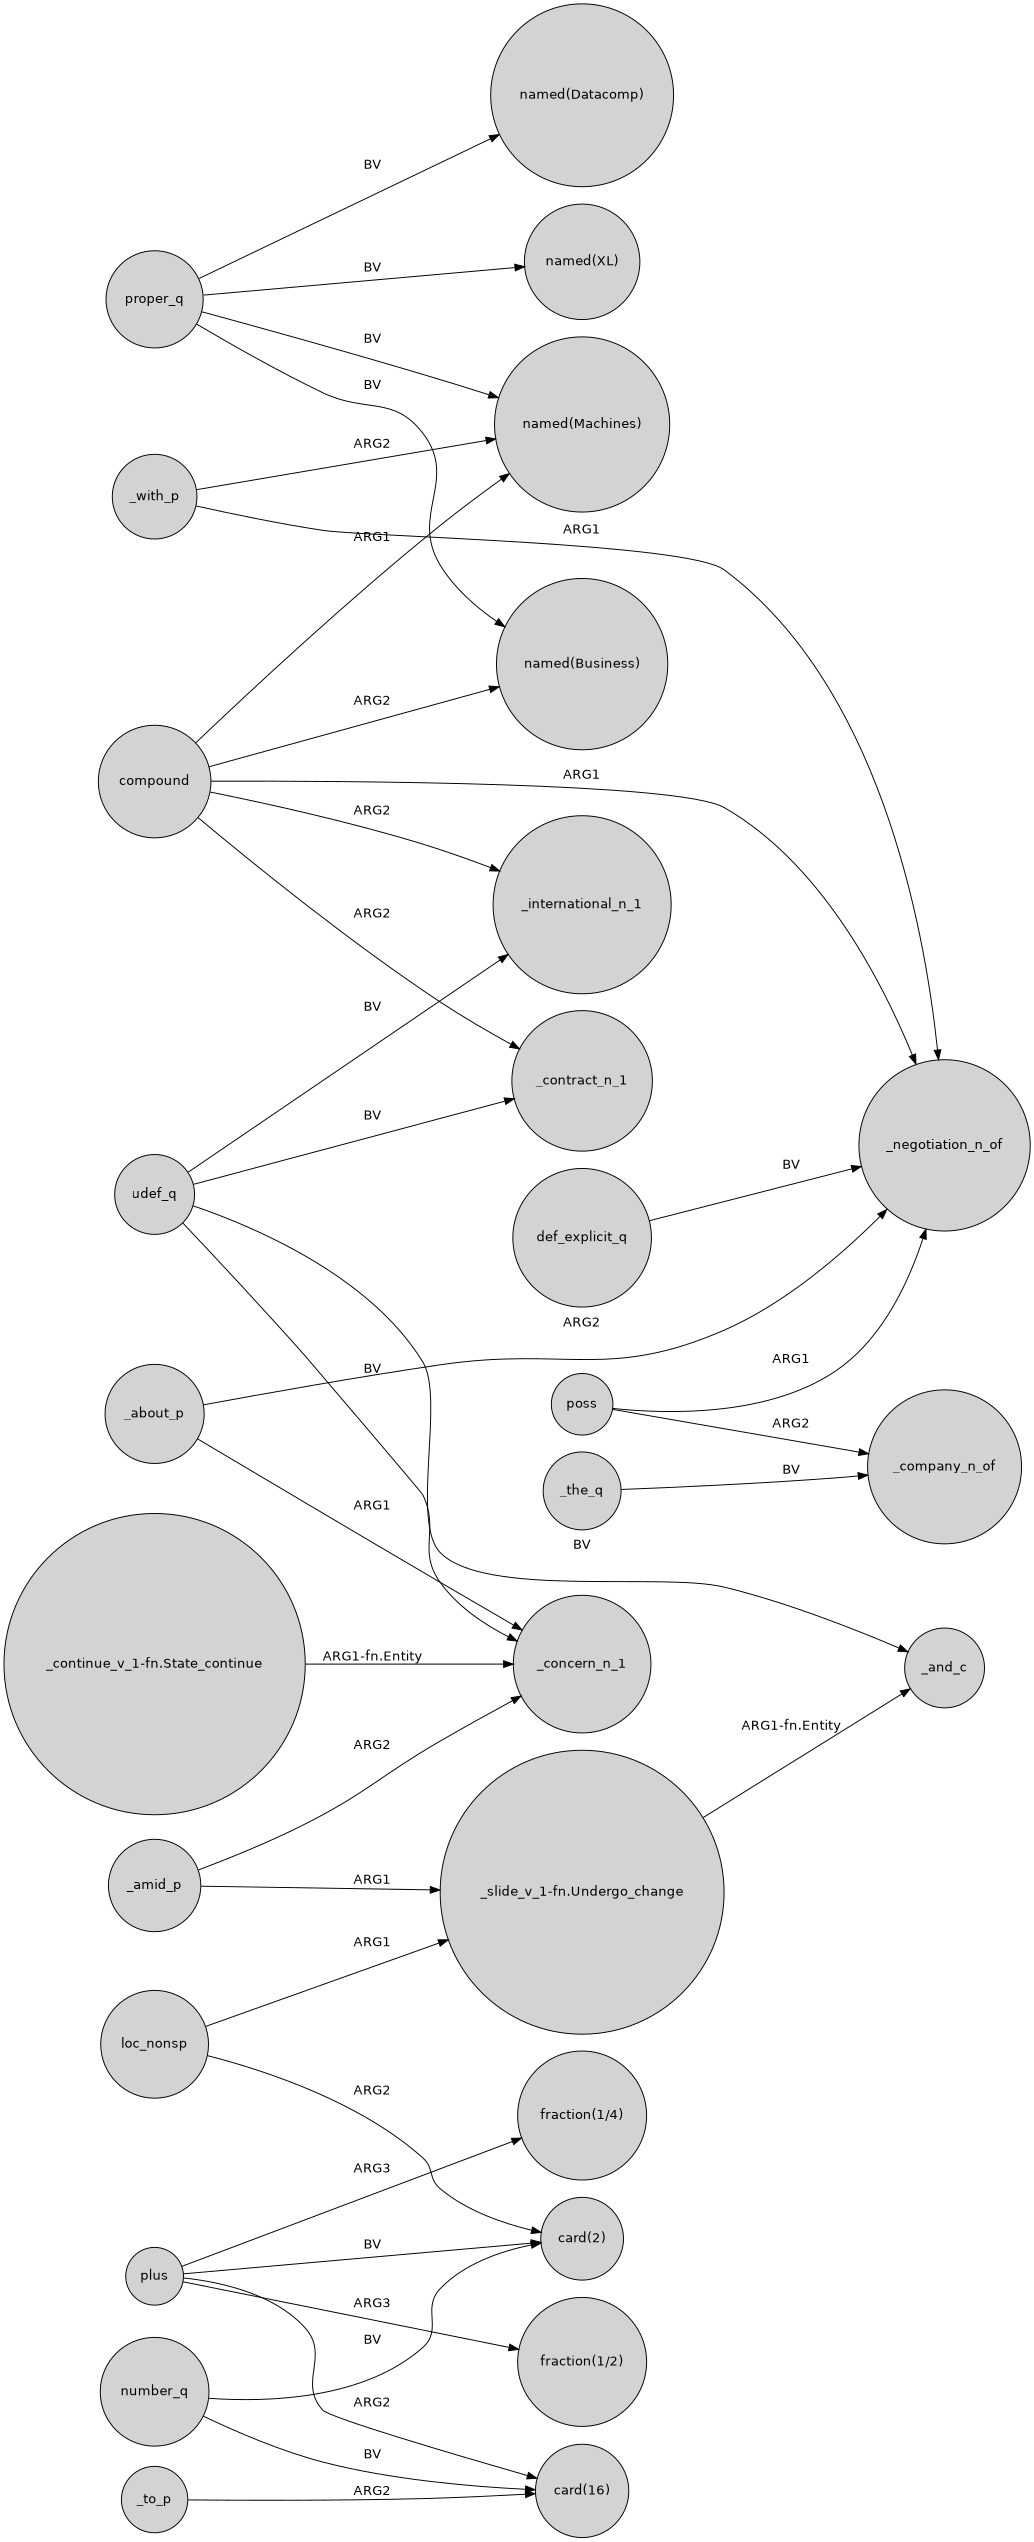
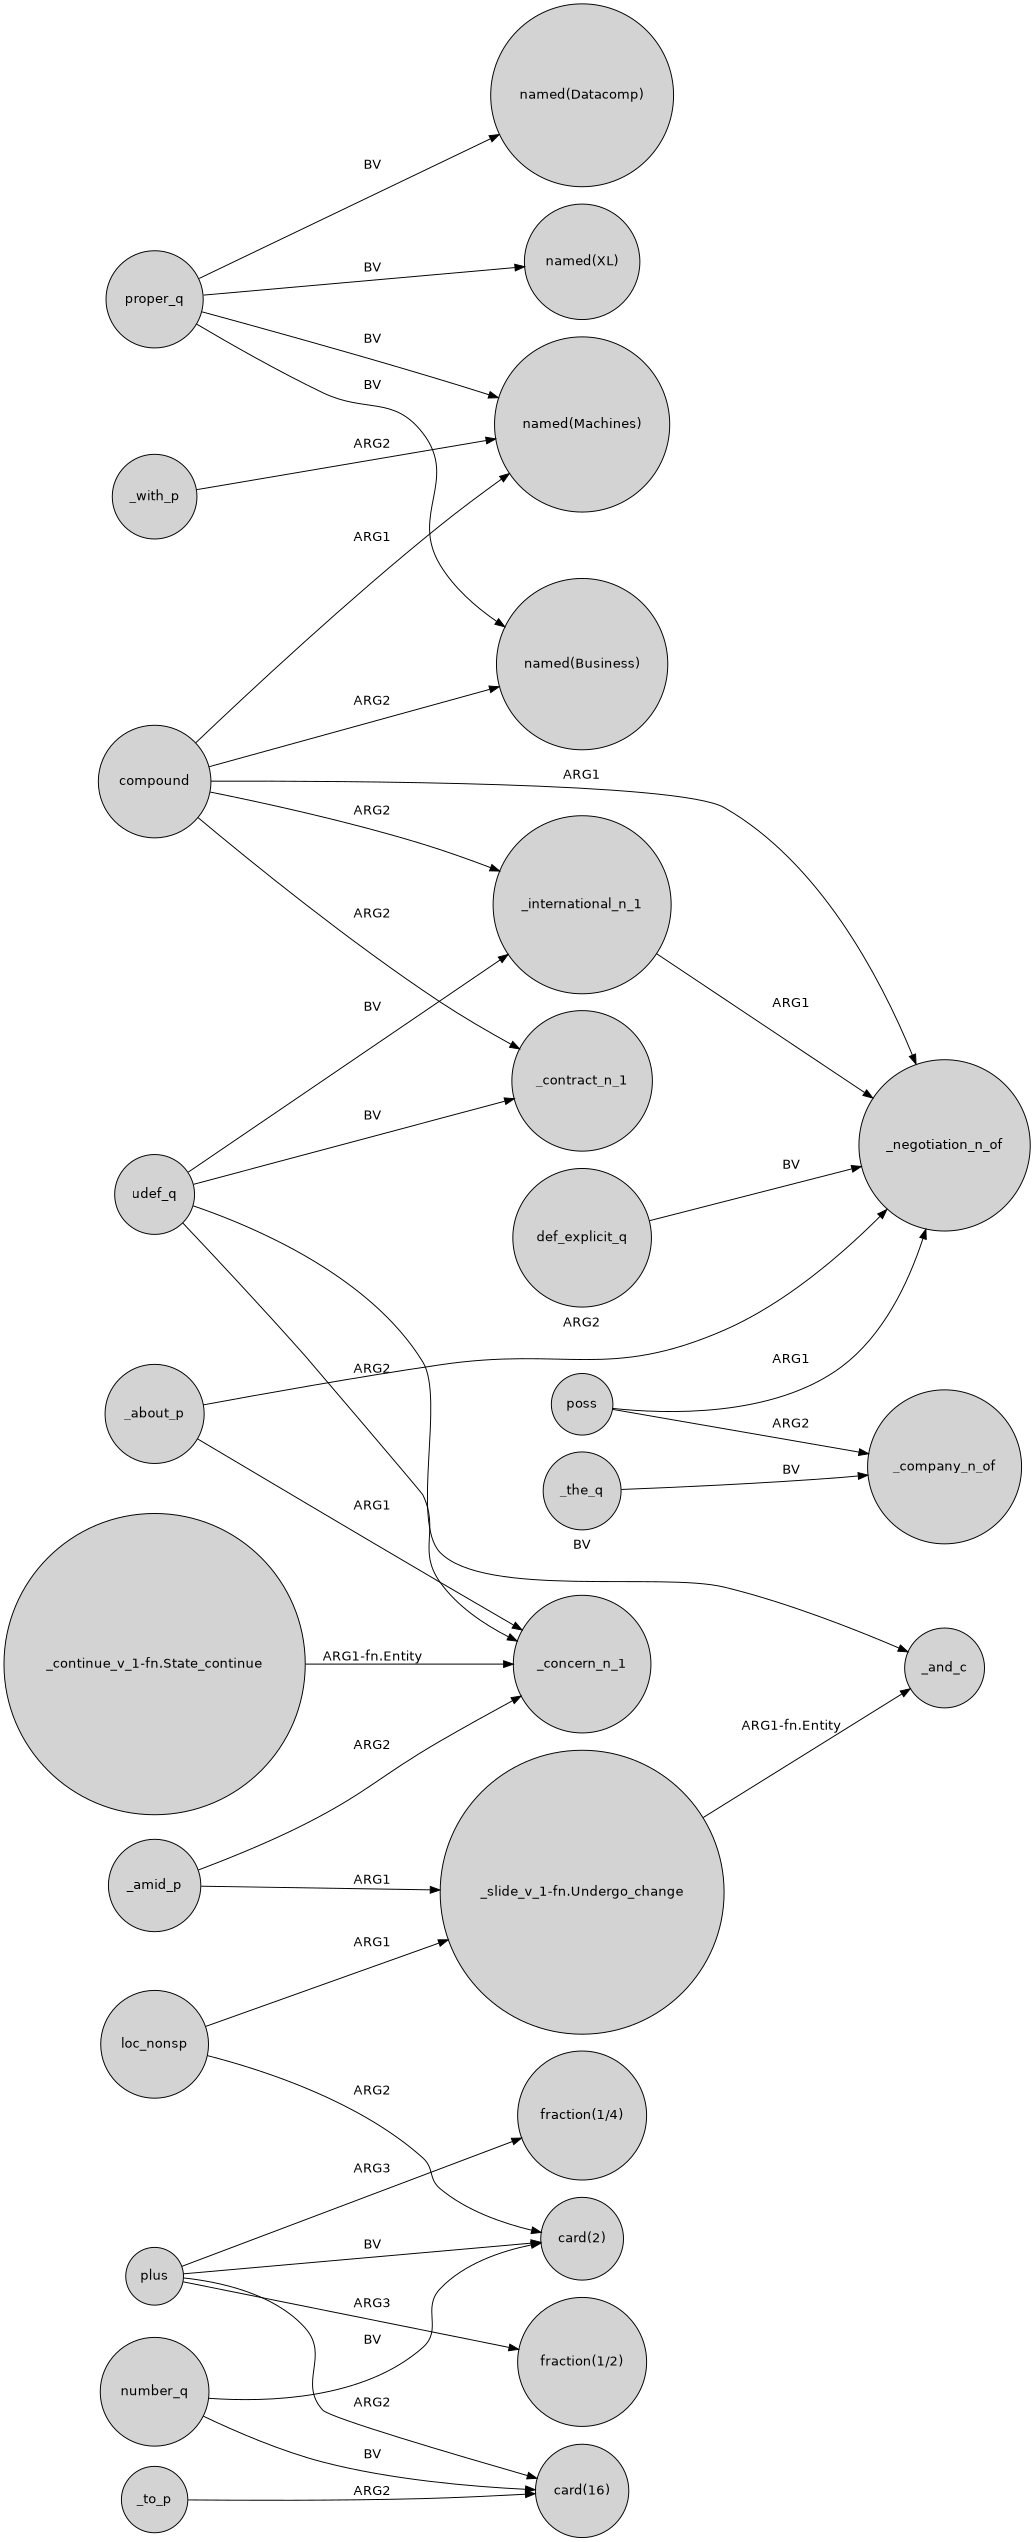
  digraph {
    fontname="DejaVu Sans"
    rankdir=LR
    node [fontname="DejaVu Sans" shape=circle style=filled]
    edge [fontname="DejaVu Sans"]
    proper_q
    "named(Business)"
    "named(XL)"
    "named(Machines)"
    "named(Datacomp)"
    "_continue_v_1-fn.State_continue"
    _concern_n_1
    plus
    "fraction(1/2)"
    "card(2)"
    "card(16)"
    "fraction(1/4)"
    number_q
    loc_nonsp
    "_slide_v_1-fn.Undergo_change"
    _and_c
    udef_q
    _international_n_1
    _contract_n_1
    _to_p
    poss
    _negotiation_n_of
    _company_n_of
    compound
    _about_p
    def_explicit_q
    _amid_p
    _with_p
    _the_q
    proper_q -> "named(Business)" [label=BV]
    proper_q -> "named(XL)" [label=BV]
    proper_q -> "named(Machines)" [label=BV]
    proper_q -> "named(Datacomp)" [label=BV]
    "_continue_v_1-fn.State_continue" -> _concern_n_1 [label="ARG1-fn.Entity"]
    plus -> "fraction(1/2)" [label=ARG3]
    plus -> "card(2)" [label=BV]
    plus -> "card(16)" [label=ARG2]
    plus -> "fraction(1/4)" [label=ARG3]
    number_q -> "card(2)" [label=BV]
    number_q -> "card(16)" [label=BV]
    loc_nonsp -> "card(2)" [label=ARG2]
    loc_nonsp -> "_slide_v_1-fn.Undergo_change" [label=ARG1]
    "_slide_v_1-fn.Undergo_change" -> _and_c [label="ARG1-fn.Entity"]
-   udef_q -> _concern_n_1 [label=BV]
+   udef_q -> _concern_n_1 [label=ARG2]
    udef_q -> _and_c [label=BV]
    udef_q -> _international_n_1 [label=BV]
    udef_q -> _contract_n_1 [label=BV]
    _to_p -> "card(16)" [label=ARG2]
    poss -> _negotiation_n_of [label=ARG1]
    poss -> _company_n_of [label=ARG2]
    compound -> "named(Business)" [label=ARG2]
    compound -> "named(Machines)" [label=ARG1]
    compound -> _international_n_1 [label=ARG2]
    compound -> _contract_n_1 [label=ARG2]
    compound -> _negotiation_n_of [label=ARG1]
    _about_p -> _concern_n_1 [label=ARG1]
    _about_p -> _negotiation_n_of [label=ARG2]
    def_explicit_q -> _negotiation_n_of [label=BV]
    _amid_p -> _concern_n_1 [label=ARG2]
    _amid_p -> "_slide_v_1-fn.Undergo_change" [label=ARG1]
    _with_p -> "named(Machines)" [label=ARG2]
-   _with_p -> _negotiation_n_of [label=ARG1]
+   _international_n_1 -> _negotiation_n_of [label=ARG1]
    _the_q -> _company_n_of [label=BV]
  }
